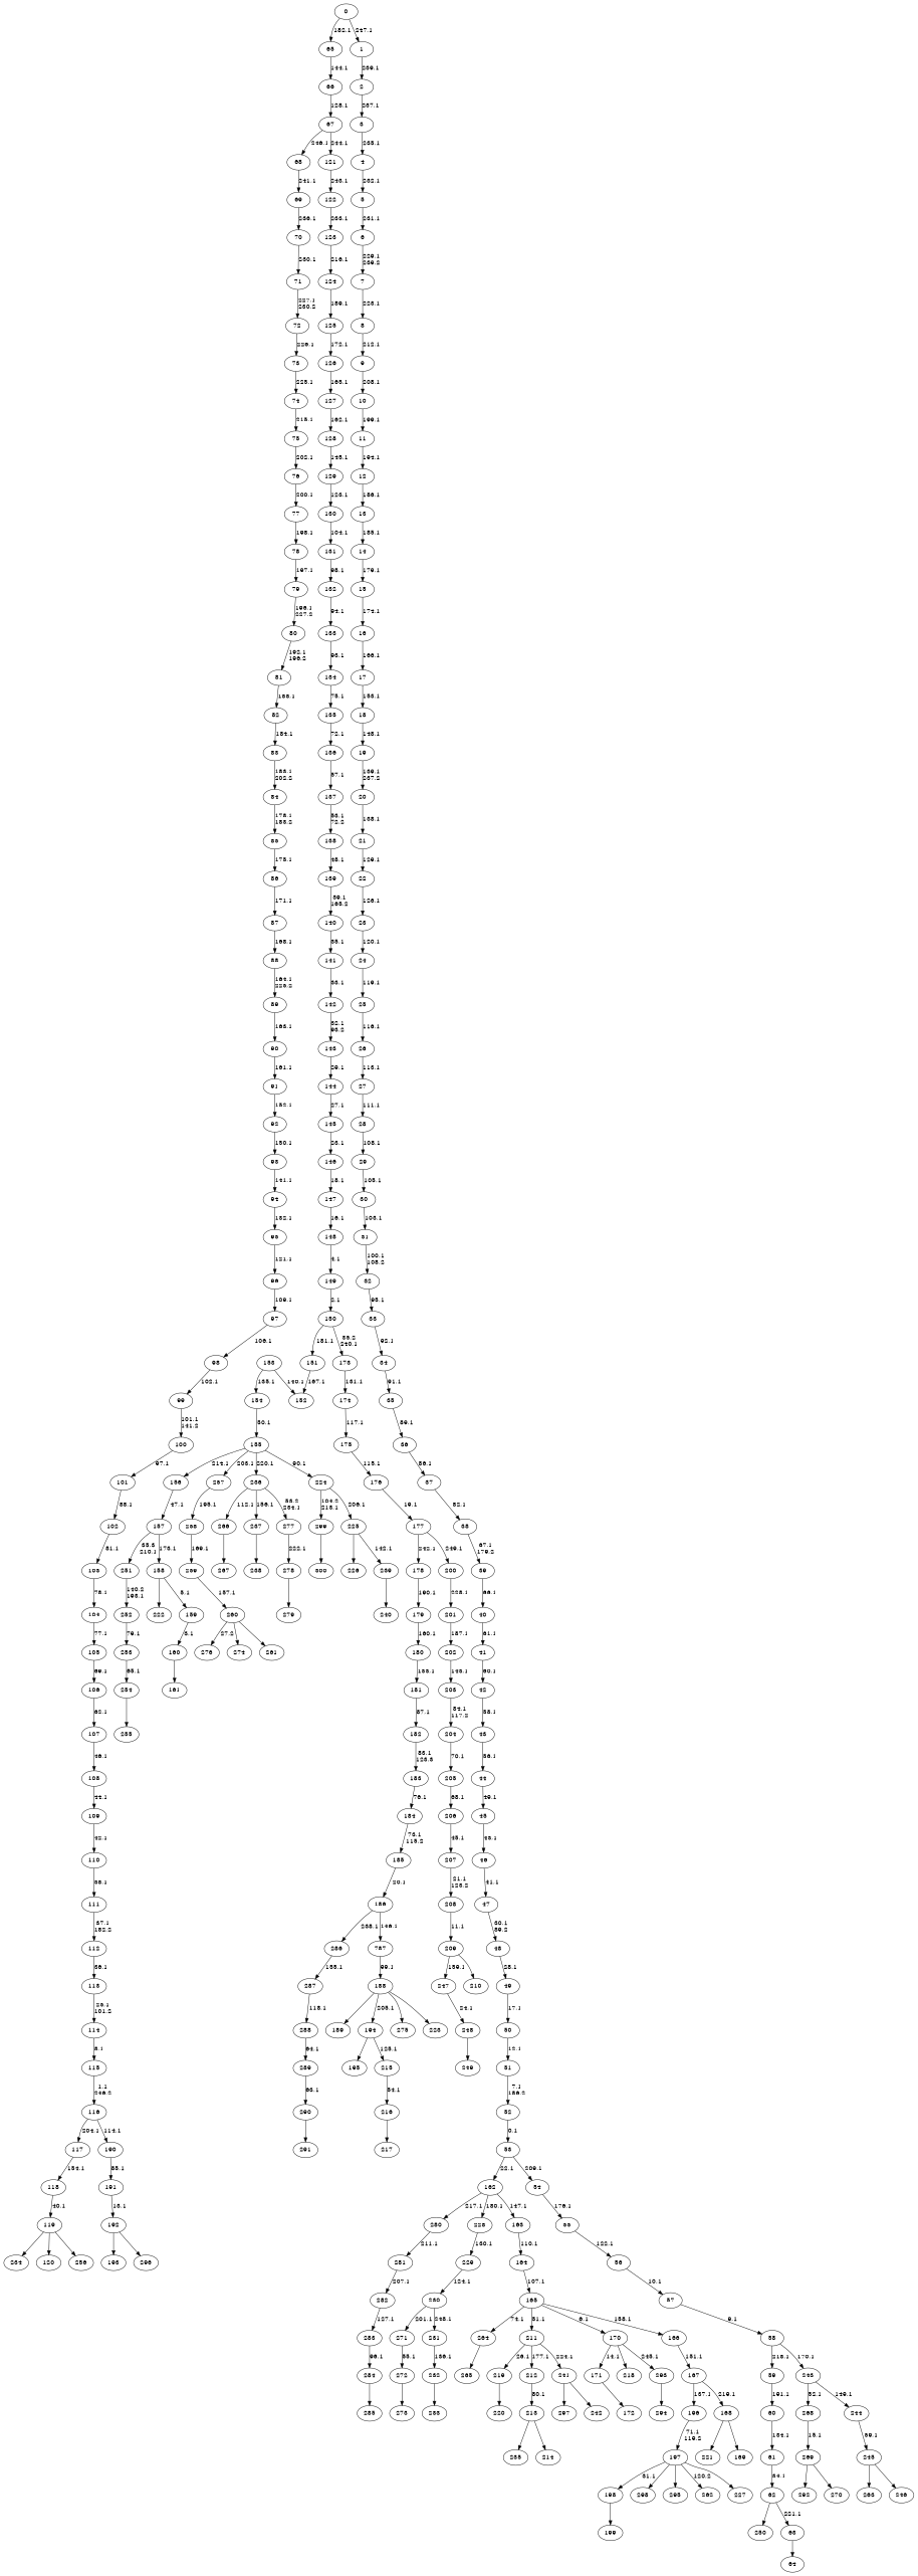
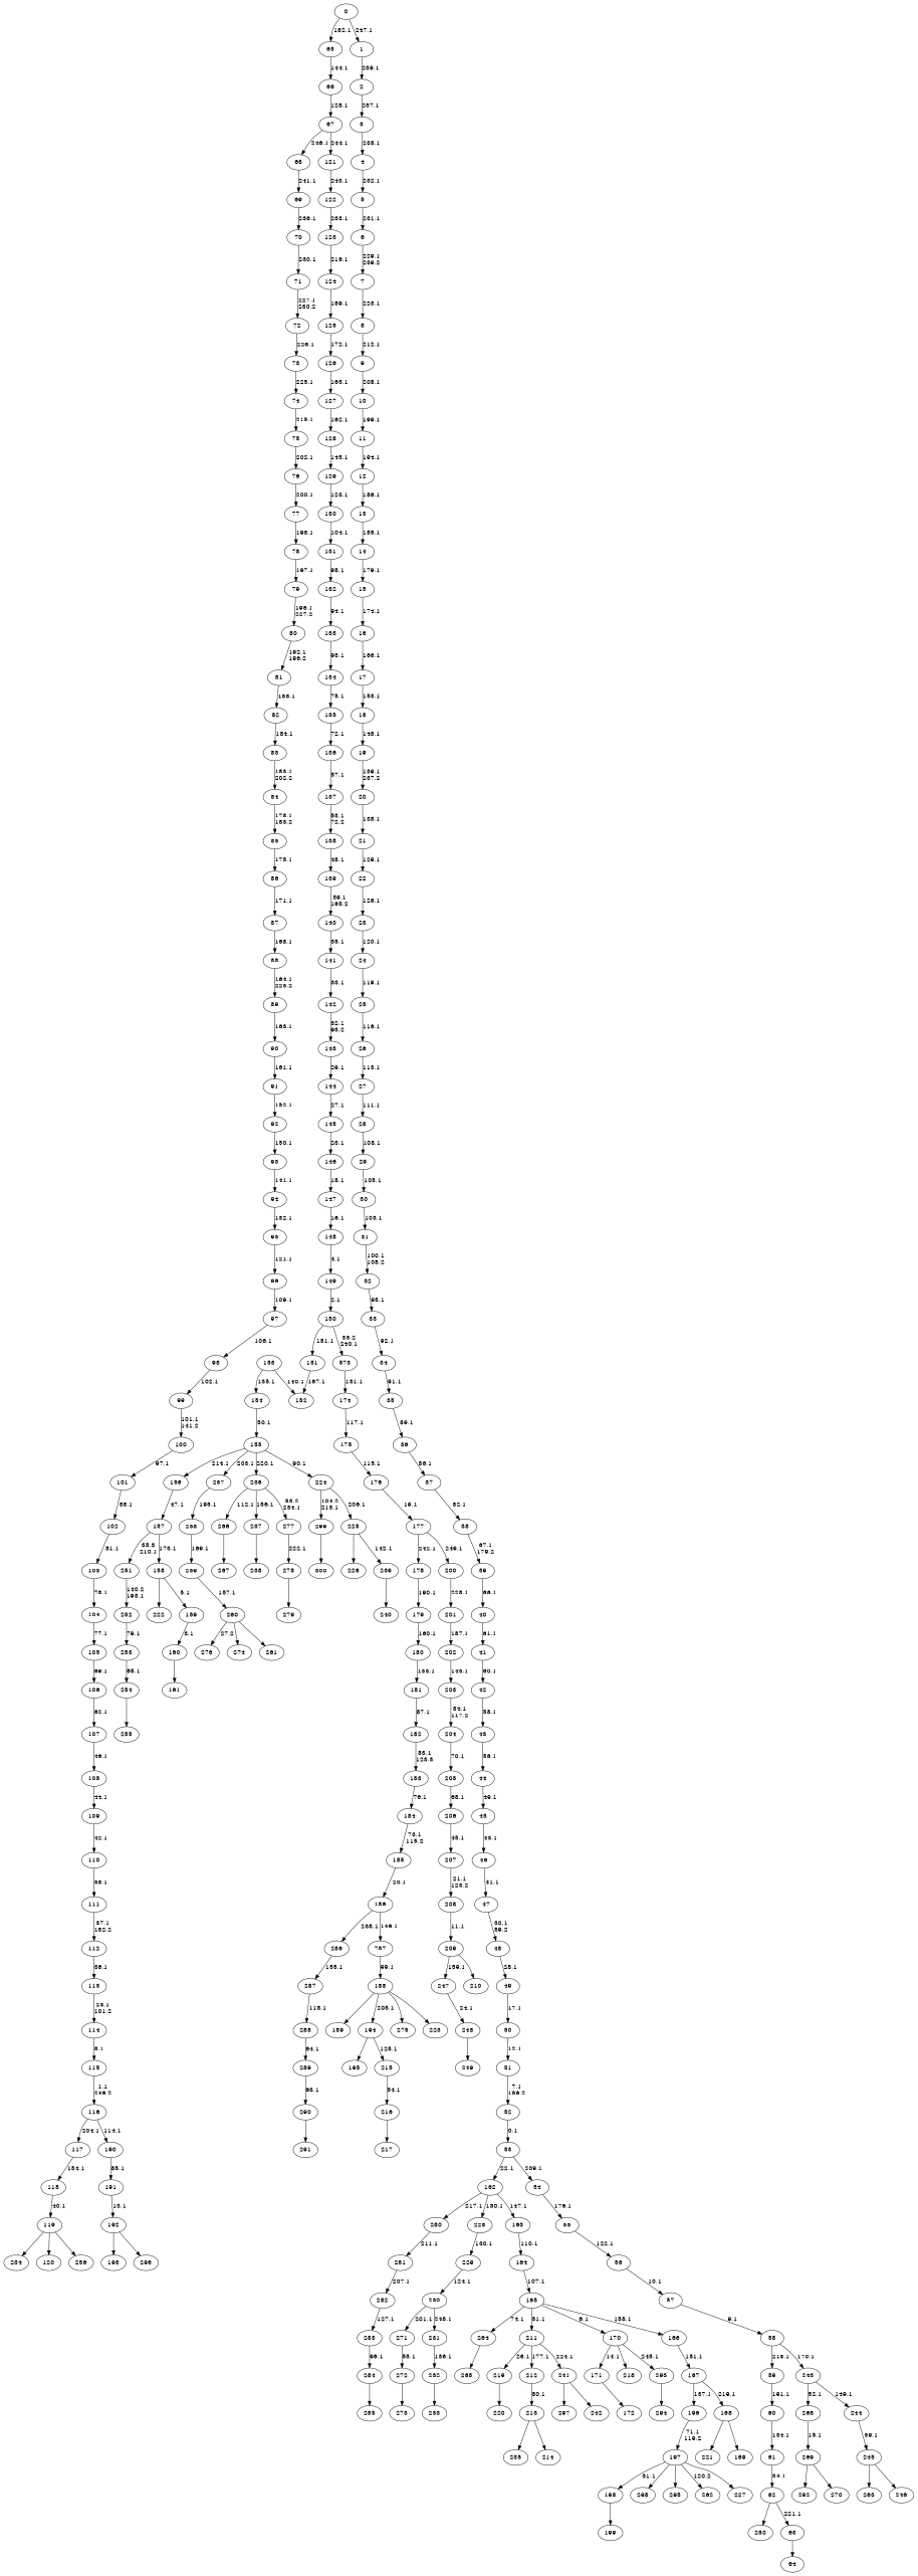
  digraph {
    299
    300
    293
    294
    290
    291
    289
    288
    287
    286
    284
    285
    283
    282
    281
    280
    278
    279
    277
    272
    273
    271
    269
    292
    270
    268
    266
    267
    264
    265
    260
    276
    274
    261
    259
    258
    257
    254
    255
    253
    252
    251
    248
    249
    247
    245
    263
    246
    244
    243
    241
    297
    242
    239
    240
    237
    238
    236
    232
    233
    231
    230
    229
    228
    225
    226
    224
    219
    220
    216
    217
    215
    213
    235
    214
    212
    211
    209
    210
    208
    207
    206
    205
    204
    203
    202
    201
    200
    198
    199
    197
    298
    295
    262
    227
    196
    194
    195
    192
    296
    193
    191
    190
    188
    275
    223
    189
    n108 [label=787]
    186
    185
    184
    183
    182
    181
    180
    179
    178
    177
    176
    175
    174
-   173
+   173 [label=573]
    171
    172
    170
    218
    168
    221
    169
    167
    166
    165
    164
    163
    162
    160
    161
    159
    158
    222
    157
    156
    155
    154
    153
    152
    151
    150
    149
    148
    147
    146
    145
    144
    143
    142
    141
    140
    139
    138
    137
    136
    135
    134
    133
    132
    131
    130
    129
    128
    127
    126
    125
    124
    123
    122
    121
    119
    256
    234
    120
    118
    117
    116
    115
    114
    113
    112
    111
    110
    109
    108
    107
    106
    105
    104
    103
    102
    101
    100
    99
    98
    97
    96
    95
    94
    93
    92
    91
    90
    89
    88
    87
    86
    85
    84
    83
    82
    81
    80
    79
    78
    77
    76
    75
    74
    73
    72
    71
    70
    69
    68
    67
    66
    65
    63
    64
    62
    250
    61
    60
    59
    58
    57
    56
    55
    54
    53
    52
    51
    50
    49
    48
    47
    46
    45
    44
    43
    42
    41
    40
    39
    38
    37
    36
    35
    34
    33
    32
    31
    30
    29
    28
    27
    26
    25
    24
    23
    22
    21
    20
    19
    18
    17
    16
    15
    14
    13
    12
    11
    10
    9
    8
    7
    6
    5
    4
    3
    2
    1
    0
    299 -> 300
    293 -> 294
    290 -> 291
    289 -> 290 [label="63,1"]
    288 -> 289 [label="64,1"]
    287 -> 288 [label="118,1"]
    286 -> 287 [label="155,1"]
    284 -> 285
    283 -> 284 [label="96,1"]
    282 -> 283 [label="127,1"]
    281 -> 282 [label="207,1"]
    280 -> 281 [label="211,1"]
    278 -> 279
    277 -> 278 [label="222,1"]
    272 -> 273
    271 -> 272 [label="55,1"]
    269 -> 292
    269 -> 270
    268 -> 269 [label="15,1"]
    266 -> 267
    264 -> 265
    260 -> 276 [label="27,2"]
    260 -> 274
    260 -> 261
    259 -> 260 [label="157,1"]
    258 -> 259 [label="169,1"]
    257 -> 258 [label="195,1"]
    254 -> 255
    253 -> 254 [label="65,1"]
    252 -> 253 [label="79,1"]
    251 -> 252 [label="140,2\n193,1"]
    248 -> 249
    247 -> 248 [label="24,1"]
    245 -> 263
    245 -> 246
    244 -> 245 [label="59,1"]
    243 -> 268 [label="52,1"]
    243 -> 244 [label="149,1"]
    241 -> 297
    241 -> 242
    239 -> 240
    237 -> 238
    236 -> 277 [label="53,2\n234,1"]
    236 -> 266 [label="112,1"]
    236 -> 237 [label="156,1"]
    232 -> 233
    231 -> 232 [label="136,1"]
    230 -> 271 [label="201,1"]
    230 -> 231 [label="248,1"]
    229 -> 230 [label="124,1"]
    228 -> 229 [label="130,1"]
    225 -> 239 [label="142,1"]
    225 -> 226
    224 -> 299 [label="104,2\n213,1"]
    224 -> 225 [label="206,1"]
    219 -> 220
    216 -> 217
    215 -> 216 [label="54,1"]
    213 -> 235
    213 -> 214
    212 -> 213 [label="80,1"]
    211 -> 241 [label="224,1"]
    211 -> 219 [label="26,1"]
    211 -> 212 [label="177,1"]
    209 -> 247 [label="159,1"]
    209 -> 210
    208 -> 209 [label="11,1"]
    207 -> 208 [label="21,1\n123,2"]
    206 -> 207 [label="45,1"]
    205 -> 206 [label="68,1"]
    204 -> 205 [label="70,1"]
    203 -> 204 [label="84,1\n117,2"]
    202 -> 203 [label="143,1"]
    201 -> 202 [label="187,1"]
    200 -> 201 [label="228,1"]
    198 -> 199
    197 -> 198 [label="31,1"]
    197 -> 298
    197 -> 295
    197 -> 262 [label="120,2"]
    197 -> 227
    196 -> 197 [label="71,1\n119,2"]
    194 -> 215 [label="125,1"]
    194 -> 195
    192 -> 296
    192 -> 193
    191 -> 192 [label="13,1"]
    190 -> 191 [label="85,1"]
    188 -> 194 [label="205,1"]
    188 -> 275
    188 -> 223
    188 -> 189
    n108 -> 188 [label="99,1"]
    186 -> 286 [label="238,1"]
    186 -> n108 [label="146,1"]
    185 -> 186 [label="20,1"]
    184 -> 185 [label="73,1\n115,2"]
    183 -> 184 [label="76,1"]
    182 -> 183 [label="83,1\n123,3"]
    181 -> 182 [label="87,1"]
    180 -> 181 [label="133,1"]
    179 -> 180 [label="160,1"]
    178 -> 179 [label="190,1"]
    177 -> 200 [label="249,1"]
    177 -> 178 [label="242,1"]
    176 -> 177 [label="19,1"]
    175 -> 176 [label="115,1"]
    174 -> 175 [label="117,1"]
    173 -> 174 [label="131,1"]
    171 -> 172
    170 -> 293 [label="245,1"]
    170 -> 171 [label="14,1"]
    170 -> 218
    168 -> 221
    168 -> 169
    167 -> 196 [label="137,1"]
    167 -> 168 [label="219,1"]
    166 -> 167 [label="151,1"]
    165 -> 264 [label="74,1"]
    165 -> 211 [label="51,1"]
    165 -> 170 [label="6,1"]
    165 -> 166 [label="158,1"]
    164 -> 165 [label="107,1"]
    163 -> 164 [label="110,1"]
    162 -> 280 [label="217,1"]
    162 -> 228 [label="180,1"]
    162 -> 163 [label="147,1"]
    160 -> 161
    159 -> 160 [label="3,1"]
    158 -> 159 [label="5,1"]
    158 -> 222
    157 -> 251 [label="35,3\n210,1"]
    157 -> 158 [label="173,1"]
    156 -> 157 [label="47,1"]
    155 -> 257 [label="203,1"]
    155 -> 236 [label="220,1"]
    155 -> 224 [label="90,1"]
    155 -> 156 [label="214,1"]
    154 -> 155 [label="50,1"]
    153 -> 154 [label="135,1"]
    153 -> 152 [label="140,1"]
    151 -> 152 [label="167,1"]
    150 -> 173 [label="35,2\n240,1"]
    150 -> 151 [label="181,1"]
    149 -> 150 [label="2,1"]
    148 -> 149 [label="4,1"]
    147 -> 148 [label="16,1"]
    146 -> 147 [label="18,1"]
    145 -> 146 [label="23,1"]
    144 -> 145 [label="27,1"]
    143 -> 144 [label="29,1"]
    142 -> 143 [label="32,1\n93,2"]
    141 -> 142 [label="33,1"]
    140 -> 141 [label="35,1"]
    139 -> 140 [label="39,1\n165,2"]
    138 -> 139 [label="48,1"]
    137 -> 138 [label="53,1\n72,2"]
    136 -> 137 [label="57,1"]
    135 -> 136 [label="72,1"]
    134 -> 135 [label="75,1"]
    133 -> 134 [label="93,1"]
    132 -> 133 [label="94,1"]
    131 -> 132 [label="98,1"]
    130 -> 131 [label="104,1"]
    129 -> 130 [label="123,1"]
    128 -> 129 [label="145,1"]
    127 -> 128 [label="162,1"]
    126 -> 127 [label="165,1"]
    125 -> 126 [label="172,1"]
    124 -> 125 [label="189,1"]
    123 -> 124 [label="216,1"]
    122 -> 123 [label="233,1"]
    121 -> 122 [label="243,1"]
    119 -> 256
    119 -> 234
    119 -> 120
    118 -> 119 [label="40,1"]
    117 -> 118 [label="154,1"]
    116 -> 190 [label="114,1"]
    116 -> 117 [label="204,1"]
    115 -> 116 [label="1,1\n246,2"]
    114 -> 115 [label="8,1"]
    113 -> 114 [label="25,1\n101,2"]
    112 -> 113 [label="36,1"]
    111 -> 112 [label="37,1\n182,2"]
    110 -> 111 [label="38,1"]
    109 -> 110 [label="42,1"]
    108 -> 109 [label="44,1"]
    107 -> 108 [label="46,1"]
    106 -> 107 [label="62,1"]
    105 -> 106 [label="69,1"]
    104 -> 105 [label="77,1"]
    103 -> 104 [label="78,1"]
    102 -> 103 [label="81,1"]
    101 -> 102 [label="88,1"]
    100 -> 101 [label="97,1"]
    99 -> 100 [label="101,1\n141,2"]
    98 -> 99 [label="102,1"]
    97 -> 98 [label="106,1"]
    96 -> 97 [label="109,1"]
    95 -> 96 [label="121,1"]
    94 -> 95 [label="132,1"]
    93 -> 94 [label="141,1"]
    92 -> 93 [label="150,1"]
    91 -> 92 [label="152,1"]
    90 -> 91 [label="161,1"]
    89 -> 90 [label="163,1"]
    88 -> 89 [label="164,1\n225,2"]
    87 -> 88 [label="168,1"]
    86 -> 87 [label="171,1"]
    85 -> 86 [label="175,1"]
    84 -> 85 [label="178,1\n183,2"]
    83 -> 84 [label="183,1\n202,2"]
    82 -> 83 [label="184,1"]
    81 -> 82 [label="188,1"]
    80 -> 81 [label="192,1\n196,2"]
    79 -> 80 [label="196,1\n227,2"]
    78 -> 79 [label="197,1"]
    77 -> 78 [label="198,1"]
    76 -> 77 [label="200,1"]
    75 -> 76 [label="202,1"]
    74 -> 75 [label="215,1"]
    73 -> 74 [label="225,1"]
    72 -> 73 [label="226,1"]
    71 -> 72 [label="227,1\n230,2"]
    70 -> 71 [label="230,1"]
    69 -> 70 [label="236,1"]
    68 -> 69 [label="241,1"]
    67 -> 121 [label="244,1"]
    67 -> 68 [label="246,1"]
    66 -> 67 [label="128,1"]
    65 -> 66 [label="144,1"]
    63 -> 64
    62 -> 63 [label="221,1"]
    62 -> 250
    61 -> 62 [label="34,1"]
    60 -> 61 [label="134,1"]
    59 -> 60 [label="191,1"]
    58 -> 243 [label="170,1"]
    58 -> 59 [label="218,1"]
    57 -> 58 [label="9,1"]
    56 -> 57 [label="10,1"]
    55 -> 56 [label="122,1"]
    54 -> 55 [label="176,1"]
    53 -> 162 [label="22,1"]
    53 -> 54 [label="209,1"]
    52 -> 53 [label="0,1"]
    51 -> 52 [label="7,1\n186,2"]
    50 -> 51 [label="12,1"]
    49 -> 50 [label="17,1"]
    48 -> 49 [label="28,1"]
    47 -> 48 [label="30,1\n89,2"]
    46 -> 47 [label="41,1"]
    45 -> 46 [label="43,1"]
    44 -> 45 [label="49,1"]
    43 -> 44 [label="56,1"]
    42 -> 43 [label="58,1"]
    41 -> 42 [label="60,1"]
    40 -> 41 [label="61,1"]
    39 -> 40 [label="66,1"]
    38 -> 39 [label="67,1\n179,2"]
    37 -> 38 [label="82,1"]
    36 -> 37 [label="86,1"]
    35 -> 36 [label="89,1"]
    34 -> 35 [label="91,1"]
    33 -> 34 [label="92,1"]
    32 -> 33 [label="95,1"]
    31 -> 32 [label="100,1\n108,2"]
    30 -> 31 [label="103,1"]
    29 -> 30 [label="105,1"]
    28 -> 29 [label="108,1"]
    27 -> 28 [label="111,1"]
    26 -> 27 [label="113,1"]
    25 -> 26 [label="116,1"]
    24 -> 25 [label="119,1"]
    23 -> 24 [label="120,1"]
    22 -> 23 [label="126,1"]
    21 -> 22 [label="129,1"]
    20 -> 21 [label="138,1"]
    19 -> 20 [label="139,1\n237,2"]
    18 -> 19 [label="148,1"]
    17 -> 18 [label="153,1"]
    16 -> 17 [label="166,1"]
    15 -> 16 [label="174,1"]
    14 -> 15 [label="179,1"]
    13 -> 14 [label="185,1"]
    12 -> 13 [label="186,1"]
    11 -> 12 [label="194,1"]
    10 -> 11 [label="199,1"]
    9 -> 10 [label="208,1"]
    8 -> 9 [label="212,1"]
    7 -> 8 [label="223,1"]
    6 -> 7 [label="229,1\n239,2"]
    5 -> 6 [label="231,1"]
    4 -> 5 [label="232,1"]
    3 -> 4 [label="235,1"]
    2 -> 3 [label="237,1"]
    1 -> 2 [label="239,1"]
    0 -> 65 [label="182,1"]
    0 -> 1 [label="247,1"]
  }
